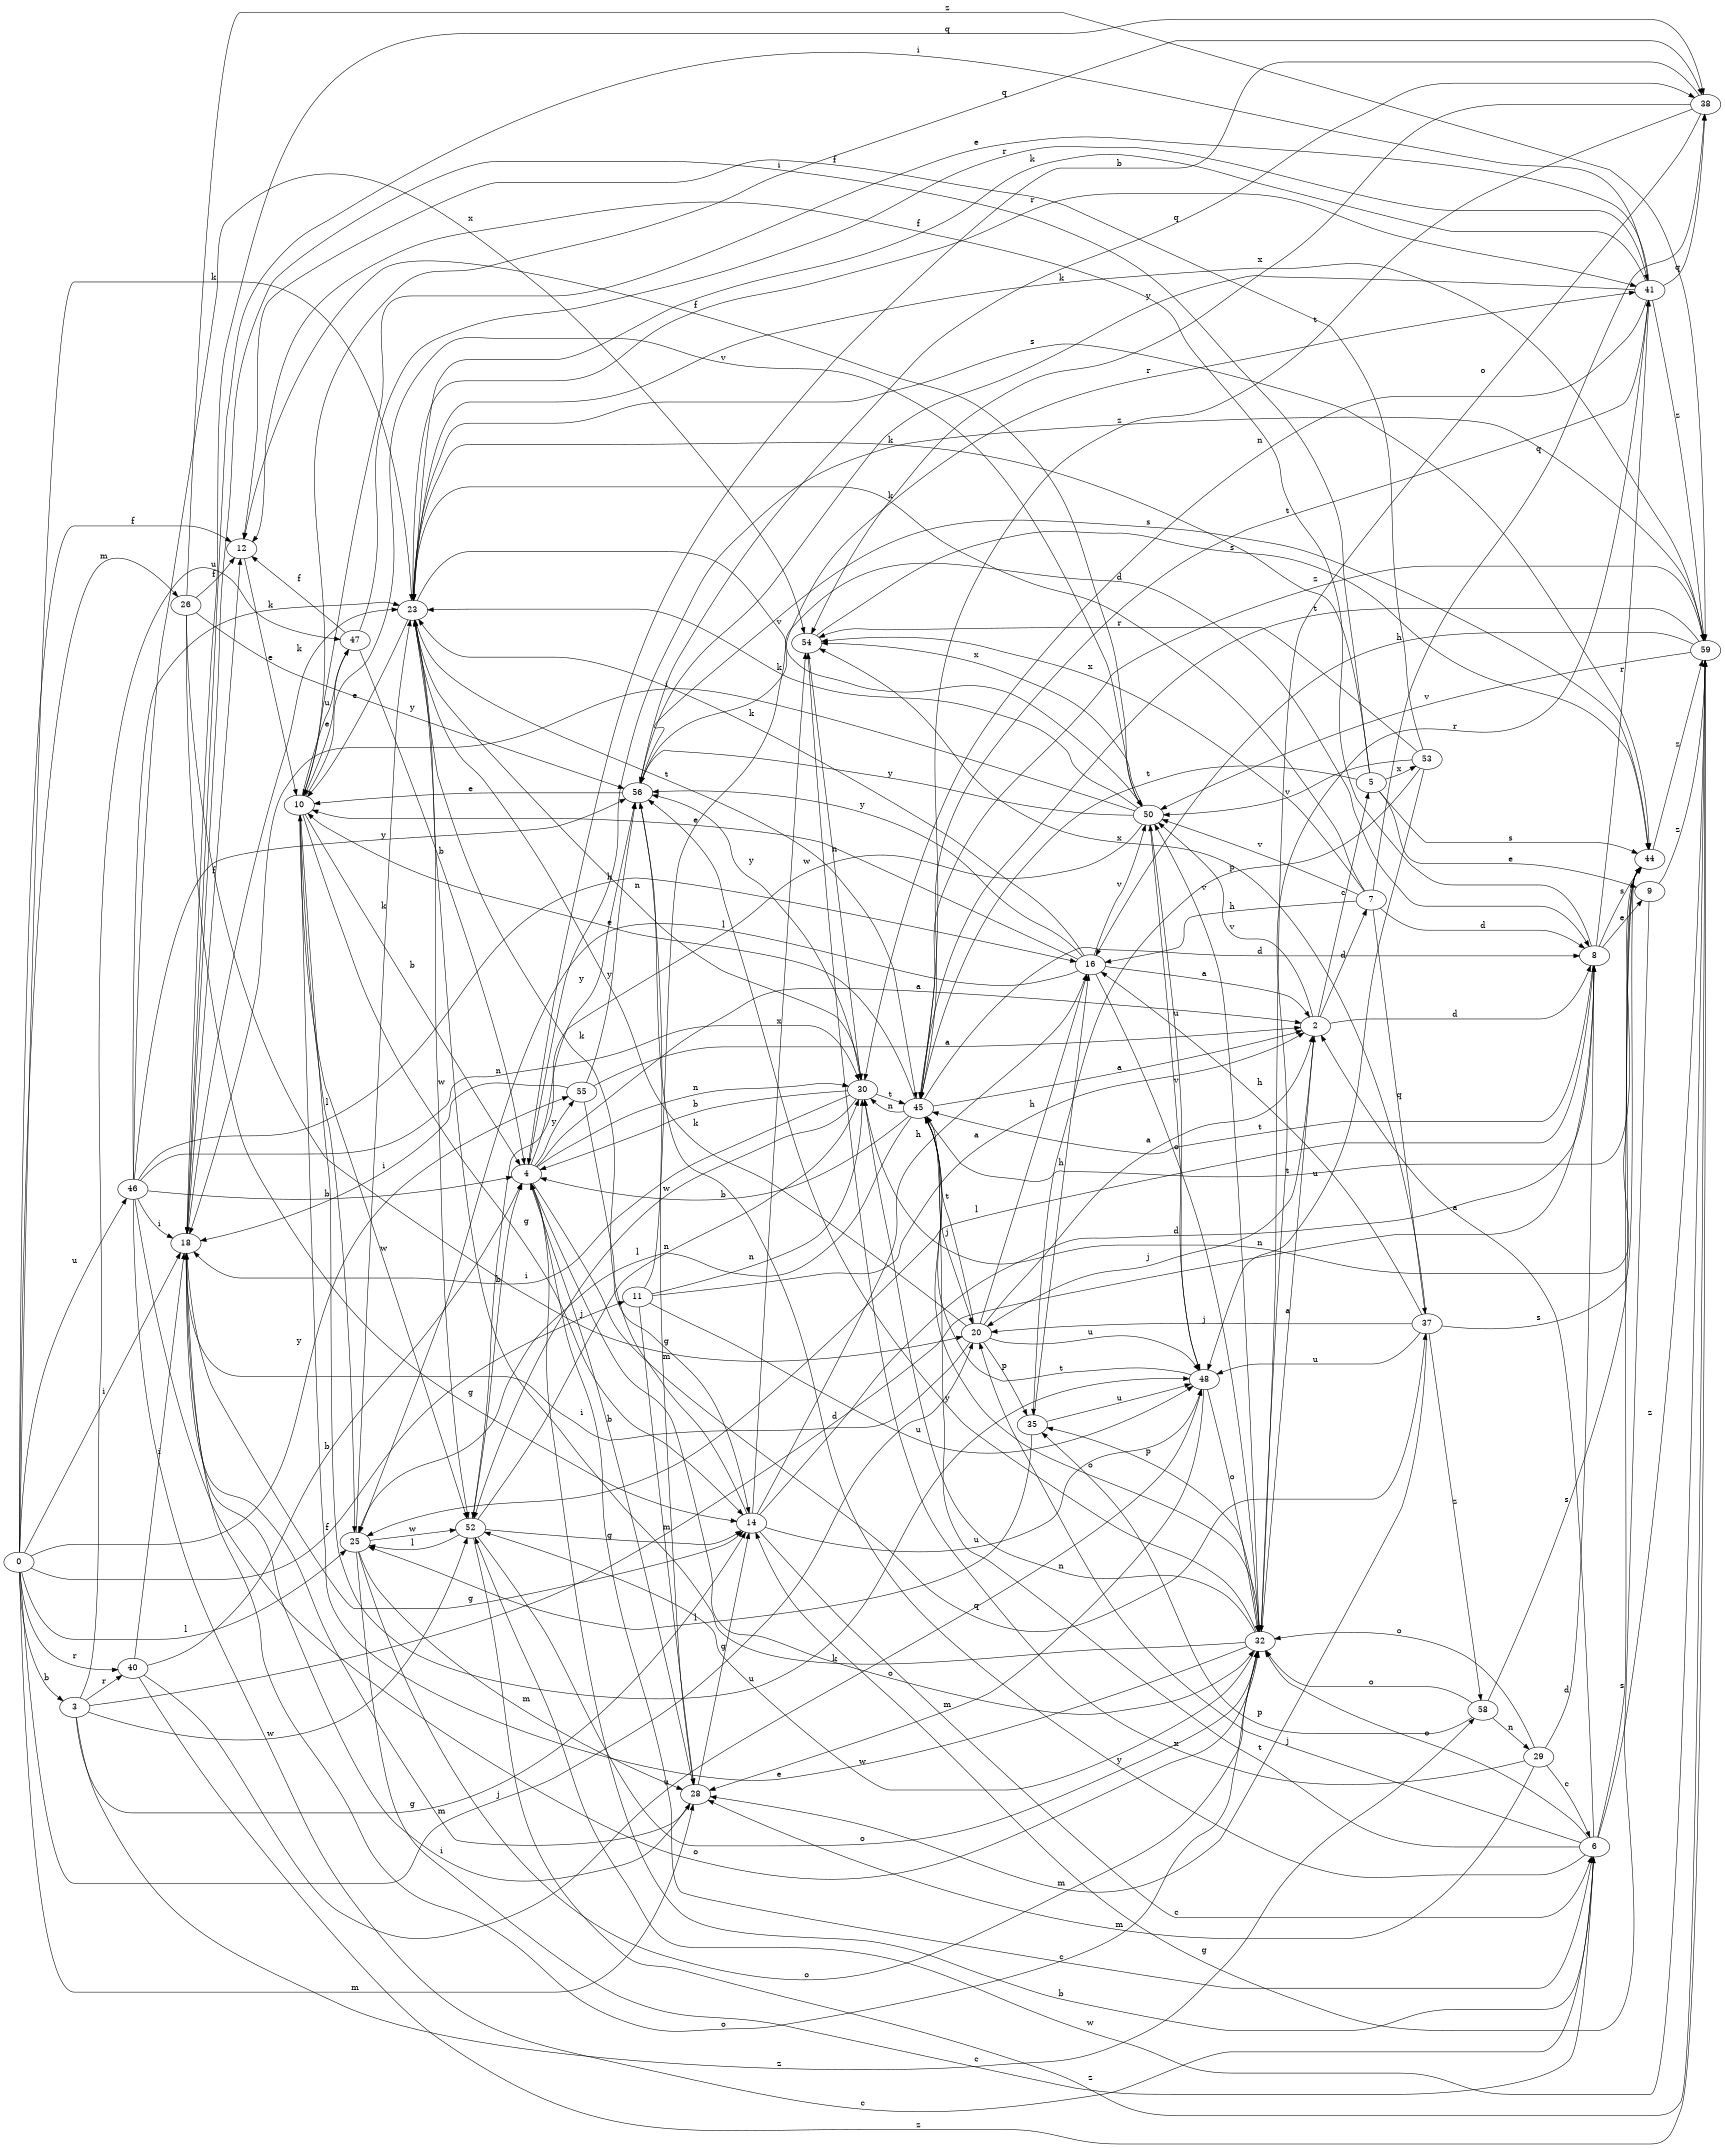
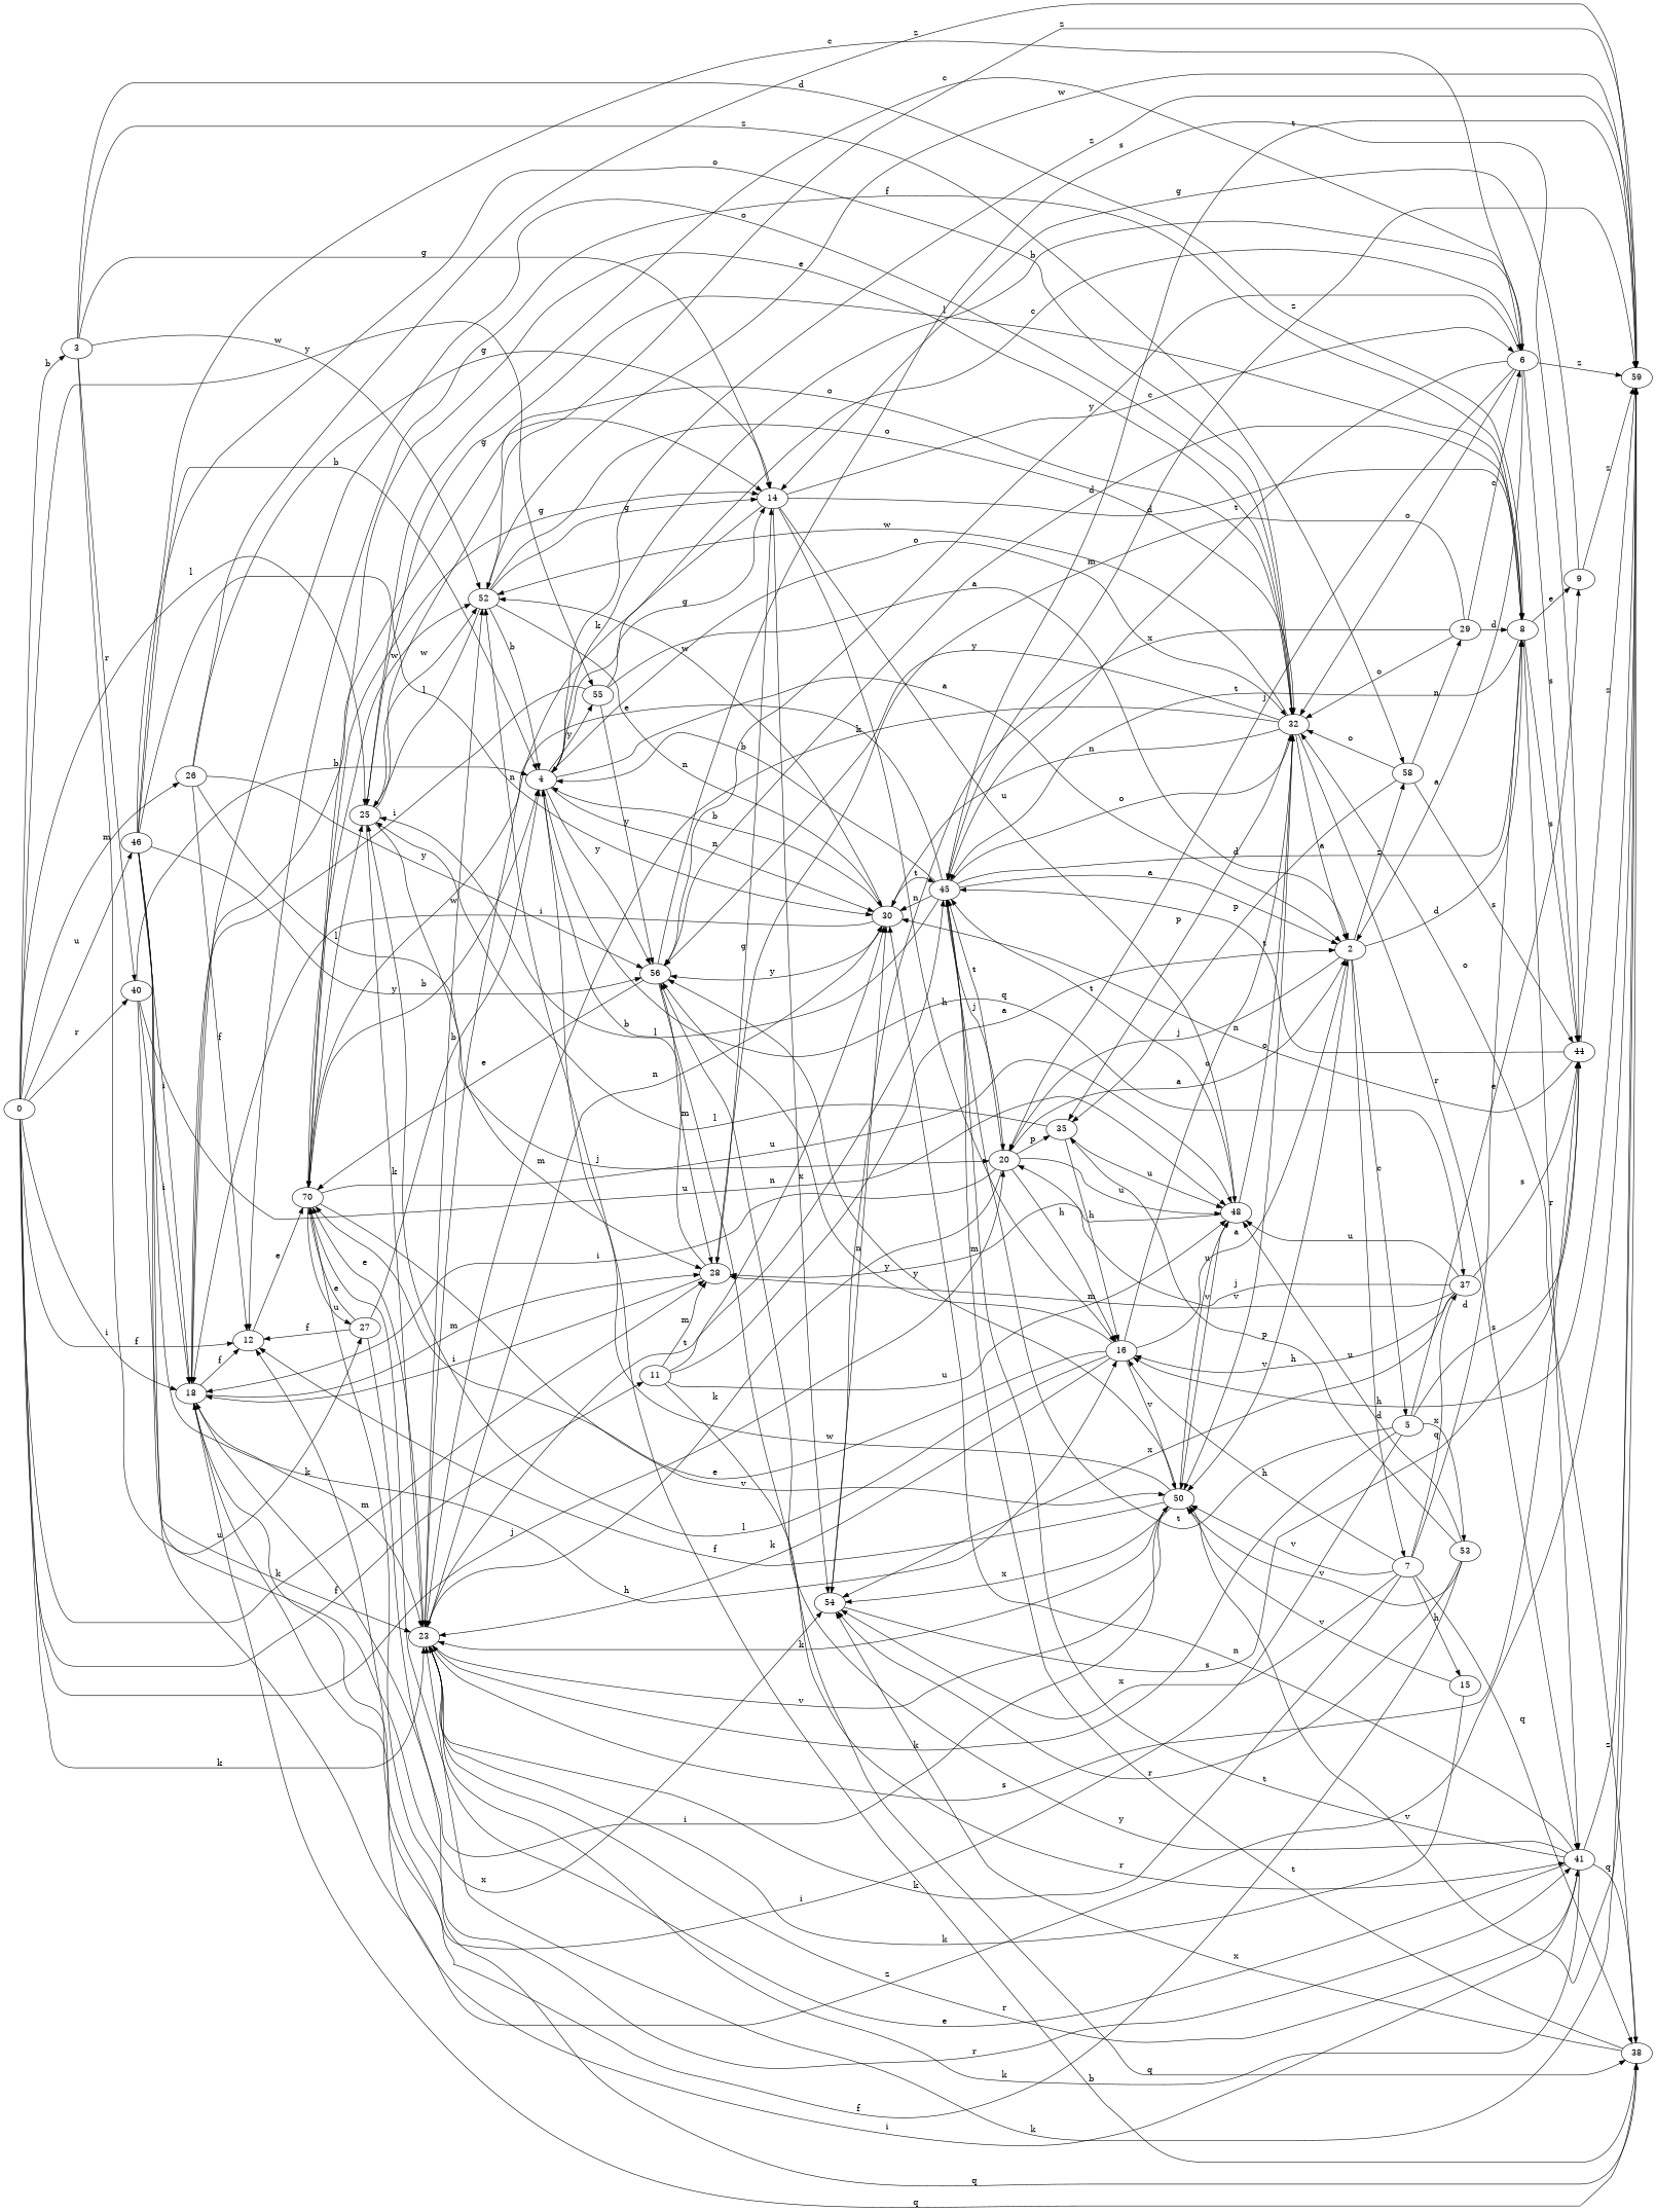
  strict digraph {
    rankdir=LR
    0
    3
    11
    12
    18
    20
    23
    25
    26
    28
    40
    46
    55
    8
    58
    14
-   47
+   47 [label=27]
    52
    2
    30
    41
    48
-   10
+   10 [label=70]
    32
    38
    45
    16
    35
    50
    44
    6
    56
    59
    4
    54
    5
    7
    9
    53
    37
+   15
    29
    0 -> 3 [label=b]
    0 -> 11 [label=f]
    0 -> 12 [label=f]
    0 -> 18 [label=i]
    0 -> 20 [label=j]
    0 -> 23 [label=k]
    0 -> 25 [label=l]
    0 -> 26 [label=m]
    0 -> 28 [label=m]
    0 -> 40 [label=r]
    0 -> 46 [label=u]
    0 -> 55 [label=y]
    3 -> 40 [label=r]
    3 -> 8 [label=d]
    3 -> 58 [label=z]
    3 -> 14 [label=g]
    3 -> 47 [label=u]
    3 -> 52 [label=w]
    11 -> 28 [label=m]
    11 -> 2 [label=a]
    11 -> 30 [label=n]
    11 -> 41 [label=r]
    11 -> 48 [label=u]
    12 -> 10 [label=e]
    18 -> 12 [label=f]
    18 -> 23 [label=k]
    18 -> 28 [label=m]
    18 -> 14 [label=g]
    18 -> 32 [label=o]
    18 -> 38 [label=q]
    20 -> 18 [label=i]
    20 -> 23 [label=k]
    20 -> 2 [label=a]
    20 -> 48 [label=u]
    20 -> 45 [label=t]
    20 -> 16 [label=h]
    20 -> 35 [label=p]
    23 -> 52 [label=w]
    23 -> 30 [label=n]
    23 -> 41 [label=r]
    23 -> 10 [label=e]
    23 -> 45 [label=t]
    23 -> 50 [label=v]
    23 -> 44 [label=s]
    25 -> 23 [label=k]
    25 -> 28 [label=m]
    25 -> 52 [label=w]
    25 -> 32 [label=o]
    25 -> 6 [label=c]
    26 -> 12 [label=f]
    26 -> 20 [label=j]
    26 -> 14 [label=g]
    26 -> 56 [label=y]
    26 -> 59 [label=z]
    28 -> 18 [label=i]
    28 -> 14 [label=g]
    28 -> 4 [label=b]
    40 -> 18 [label=i]
    40 -> 48 [label=u]
    40 -> 59 [label=z]
    40 -> 4 [label=b]
    46 -> 18 [label=i]
    46 -> 23 [label=k]
    46 -> 30 [label=n]
    46 -> 32 [label=o]
    46 -> 16 [label=h]
    46 -> 6 [label=c]
    46 -> 56 [label=y]
    46 -> 4 [label=b]
    46 -> 54 [label=x]
    55 -> 18 [label=i]
    55 -> 14 [label=g]
    55 -> 2 [label=a]
    55 -> 56 [label=y]
    8 -> 12 [label=f]
    8 -> 25 [label=l]
    8 -> 41 [label=r]
    8 -> 45 [label=t]
    8 -> 44 [label=s]
    8 -> 9 [label=e]
    58 -> 32 [label=o]
    58 -> 35 [label=p]
    58 -> 44 [label=s]
    58 -> 29 [label=n]
    14 -> 23 [label=k]
    14 -> 8 [label=d]
    14 -> 48 [label=u]
    14 -> 16 [label=h]
    14 -> 6 [label=c]
    14 -> 54 [label=x]
    47 -> 12 [label=f]
    47 -> 41 [label=r]
    47 -> 10 [label=e]
    47 -> 4 [label=b]
    52 -> 25 [label=l]
    52 -> 14 [label=g]
    52 -> 30 [label=n]
    52 -> 32 [label=o]
    52 -> 59 [label=z]
    52 -> 4 [label=b]
    2 -> 20 [label=j]
    2 -> 8 [label=d]
-   37 -> 58 [label=z]
+   2 -> 58 [label=z]
    2 -> 50 [label=v]
    2 -> 5 [label=c]
    2 -> 7 [label=d]
    30 -> 18 [label=i]
    30 -> 52 [label=w]
    30 -> 45 [label=t]
    30 -> 56 [label=y]
    30 -> 4 [label=b]
    41 -> 18 [label=i]
    41 -> 23 [label=k]
    41 -> 30 [label=n]
    41 -> 10 [label=e]
    41 -> 38 [label=q]
    41 -> 45 [label=t]
    41 -> 56 [label=y]
    41 -> 59 [label=z]
    48 -> 28 [label=m]
    48 -> 32 [label=o]
    48 -> 45 [label=t]
    48 -> 50 [label=v]
    10 -> 25 [label=l]
    10 -> 14 [label=g]
    10 -> 47 [label=u]
    10 -> 52 [label=w]
    10 -> 48 [label=u]
    10 -> 38 [label=q]
    10 -> 50 [label=v]
    10 -> 4 [label=b]
    32 -> 23 [label=k]
    32 -> 52 [label=w]
    32 -> 2 [label=a]
    32 -> 30 [label=n]
    32 -> 41 [label=r]
    32 -> 10 [label=e]
    32 -> 35 [label=p]
    32 -> 50 [label=v]
    32 -> 56 [label=y]
    38 -> 32 [label=o]
    38 -> 45 [label=t]
    38 -> 4 [label=b]
    38 -> 54 [label=x]
    45 -> 20 [label=j]
    45 -> 25 [label=l]
    45 -> 8 [label=d]
    45 -> 2 [label=a]
    45 -> 30 [label=n]
    45 -> 10 [label=e]
    45 -> 32 [label=o]
    45 -> 59 [label=z]
    45 -> 4 [label=b]
    16 -> 23 [label=k]
    16 -> 25 [label=l]
    16 -> 2 [label=a]
    16 -> 10 [label=e]
    16 -> 32 [label=o]
    16 -> 50 [label=v]
    16 -> 56 [label=y]
    35 -> 25 [label=l]
    35 -> 48 [label=u]
    35 -> 16 [label=h]
    50 -> 12 [label=f]
    50 -> 18 [label=i]
    50 -> 23 [label=k]
    50 -> 52 [label=w]
    50 -> 48 [label=u]
    50 -> 56 [label=y]
    50 -> 54 [label=x]
    44 -> 30 [label=n]
    44 -> 45 [label=t]
    44 -> 59 [label=z]
    6 -> 20 [label=j]
    6 -> 2 [label=a]
    6 -> 32 [label=o]
    6 -> 45 [label=t]
    6 -> 44 [label=s]
    6 -> 56 [label=y]
    6 -> 59 [label=z]
    6 -> 4 [label=b]
    56 -> 28 [label=m]
    56 -> 8 [label=d]
    56 -> 10 [label=e]
    56 -> 38 [label=q]
    56 -> 44 [label=s]
    59 -> 23 [label=k]
    59 -> 52 [label=w]
    59 -> 45 [label=t]
    59 -> 16 [label=h]
    59 -> 50 [label=v]
    4 -> 55 [label=y]
    4 -> 2 [label=a]
    4 -> 30 [label=n]
    4 -> 32 [label=o]
    4 -> 6 [label=c]
    4 -> 56 [label=y]
    4 -> 59 [label=z]
    4 -> 37 [label=q]
    54 -> 30 [label=n]
    54 -> 44 [label=s]
    5 -> 18 [label=i]
    5 -> 23 [label=k]
    5 -> 45 [label=t]
    5 -> 44 [label=s]
    5 -> 9 [label=e]
    5 -> 53 [label=x]
    7 -> 23 [label=k]
    7 -> 8 [label=d]
    7 -> 38 [label=q]
    7 -> 16 [label=h]
    7 -> 50 [label=v]
    7 -> 54 [label=x]
    7 -> 37 [label=q]
+   7 -> 15 [label=h]
    9 -> 14 [label=g]
    9 -> 59 [label=z]
    53 -> 12 [label=f]
    53 -> 48 [label=u]
    53 -> 35 [label=p]
    53 -> 50 [label=v]
    53 -> 54 [label=r]
    37 -> 20 [label=j]
    37 -> 28 [label=m]
    37 -> 48 [label=u]
    37 -> 16 [label=h]
    37 -> 44 [label=s]
    37 -> 54 [label=x]
+   15 -> 23 [label=k]
+   15 -> 50 [label=v]
    29 -> 28 [label=m]
    29 -> 8 [label=d]
    29 -> 32 [label=o]
    29 -> 6 [label=c]
    29 -> 54 [label=x]
  }
